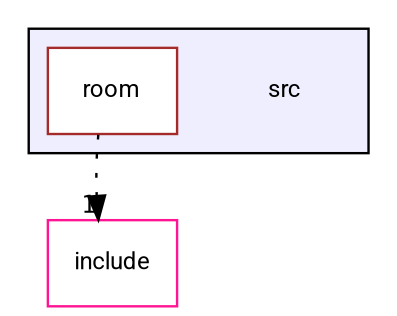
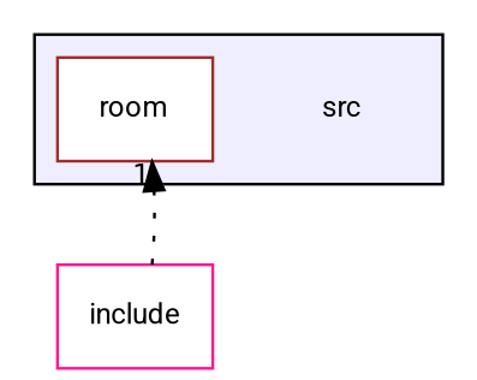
  digraph {
    compound=true
    fontname=Roboto
    node [fontname=Roboto fontsize=10 shape=box fillcolor=white style=filled]
    n1 [label=src shape=plaintext color=red fillcolor="" style=""]
    n2 [label=room color=brown]
    n3 [color=deeppink label=include]
    subgraph cluster_1 {
      bgcolor="#eeeeff"
      pencolor=black
      n1
      n2
    }
-   n2 -> n3 [headlabel=1 labeldistance=1.5 labelfontname=Helvetica labelfontsize=10 style=dotted fontname=Roboto]
+   n3 -> n2 [headlabel=1 labeldistance=1.5 labelfontname=Helvetica labelfontsize=10 style=dotted fontname=Roboto]
  }
